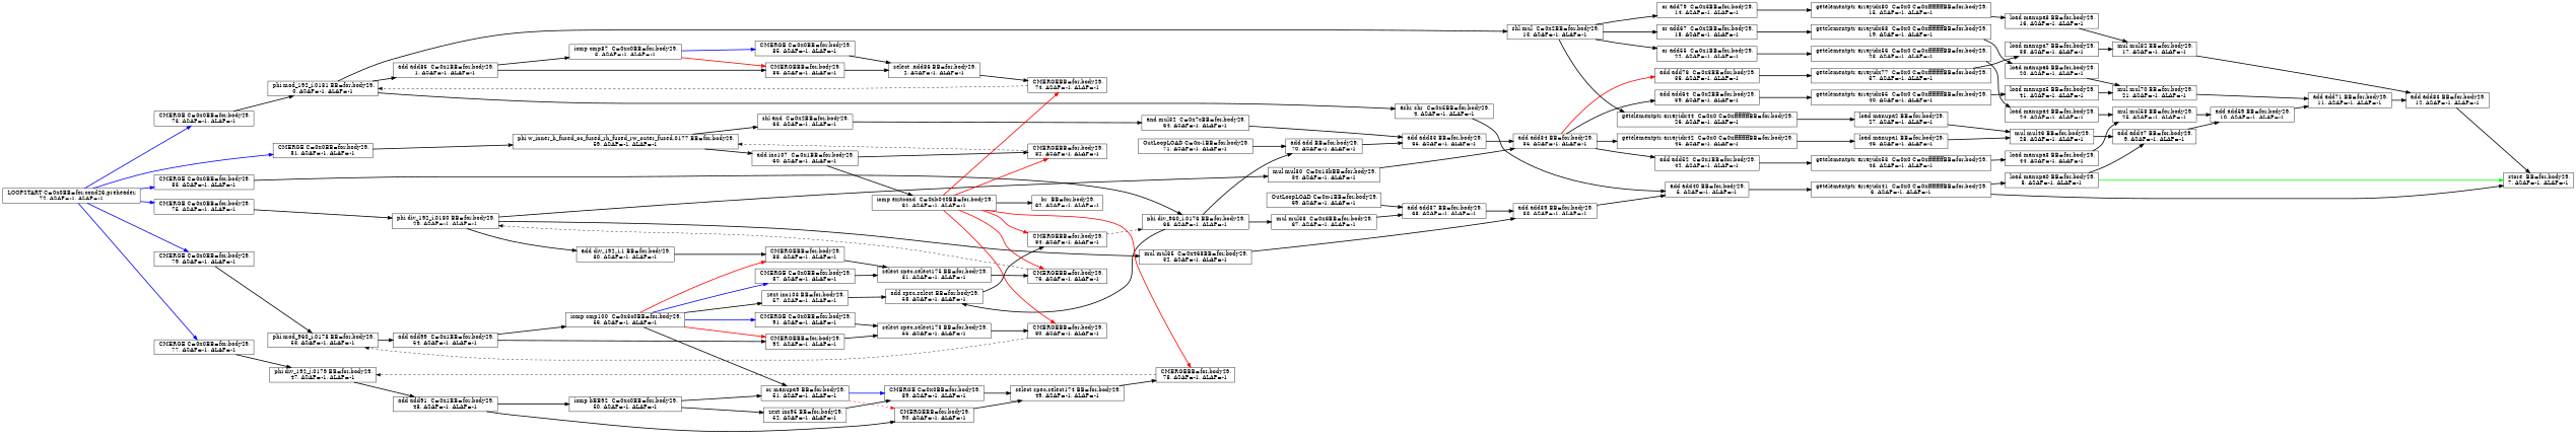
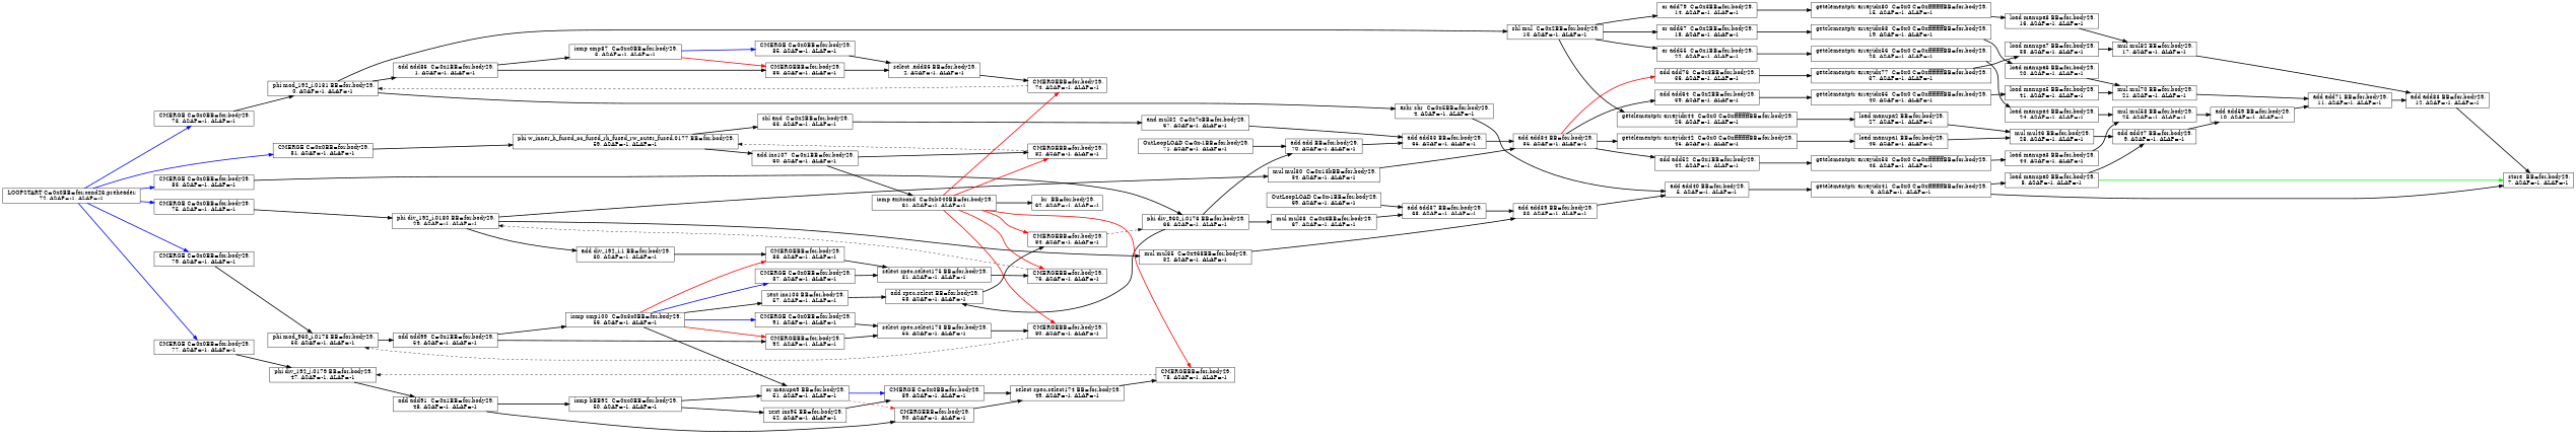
  digraph {
    compound=true
    fontname="DejaVu Serif"
    nslimit=1000.0
    rankdir=LR
    node [fontname="DejaVu Serif" shape=box]
    edge [color=black fontname="DejaVu Serif" style=bold]
    n1 [label=" LOOPSTART C=0x0BB=for.cond26.preheader,\n72, ASAP=-1, ALAP=-1"]
    n2 [label=" CMERGE C=0x0BB=for.body29,\n73, ASAP=-1, ALAP=-1"]
    n3 [label=" CMERGE C=0x0BB=for.body29,\n75, ASAP=-1, ALAP=-1"]
    n4 [label=" CMERGE C=0x0BB=for.body29,\n77, ASAP=-1, ALAP=-1"]
    n5 [label=" CMERGE C=0x0BB=for.body29,\n79, ASAP=-1, ALAP=-1"]
    n6 [label=" CMERGE C=0x0BB=for.body29,\n81, ASAP=-1, ALAP=-1"]
    n7 [label=" CMERGE C=0x0BB=for.body29,\n83, ASAP=-1, ALAP=-1"]
    n8 [label=" phi mod_192_i.0181 BB=for.body29,\n0, ASAP=-1, ALAP=-1"]
    n9 [label=" phi div_192_i.0180 BB=for.body29,\n29, ASAP=-1, ALAP=-1"]
    n10 [label=" phi div_192_j.0179 BB=for.body29,\n47, ASAP=-1, ALAP=-1"]
    n11 [label=" phi mod_960_i.0178 BB=for.body29,\n53, ASAP=-1, ALAP=-1"]
    n12 [label=" phi w_inner_h_fused_oc_fused_rh_fused_rw_outer_fused.0177 BB=for.body29,\n59, ASAP=-1, ALAP=-1"]
    n13 [label=" phi div_960_i.0176 BB=for.body29,\n66, ASAP=-1, ALAP=-1"]
    n14 [label=" add add86  C=0x1BB=for.body29,\n1, ASAP=-1, ALAP=-1"]
    n15 [label=" ashr shr  C=0x5BB=for.body29,\n4, ASAP=-1, ALAP=-1"]
    n16 [label=" shl mul  C=0x2BB=for.body29,\n13, ASAP=-1, ALAP=-1"]
    n17 [label=" icmp cmp87  C=0xc0BB=for.body29,\n3, ASAP=-1, ALAP=-1"]
    n18 [label=" CMERGEBB=for.body29,\n86, ASAP=-1, ALAP=-1"]
    n19 [label=" add add40 BB=for.body29,\n5, ASAP=-1, ALAP=-1"]
    n20 [label=" or add79  C=0x3BB=for.body29,\n14, ASAP=-1, ALAP=-1"]
    n21 [label=" or add67  C=0x2BB=for.body29,\n18, ASAP=-1, ALAP=-1"]
    n22 [label=" or add55  C=0x1BB=for.body29,\n22, ASAP=-1, ALAP=-1"]
    n23 [label=" getelementptr arrayidx44  C=0x0 C=0xffffffffBB=for.body29,\n26, ASAP=-1, ALAP=-1"]
    n24 [label=" CMERGE C=0x0BB=for.body29,\n85, ASAP=-1, ALAP=-1"]
    n25 [label=" select .add86 BB=for.body29,\n2, ASAP=-1, ALAP=-1"]
    n26 [label=" CMERGEBB=for.body29,\n74, ASAP=-1, ALAP=-1"]
    n27 [label=" getelementptr arrayidx41  C=0x0 C=0xffffffffBB=for.body29,\n6, ASAP=-1, ALAP=-1"]
    n28 [label=" store  BB=for.body29,\n7, ASAP=-1, ALAP=-1"]
    n29 [label=" load manupa0 BB=for.body29,\n8, ASAP=-1, ALAP=-1"]
    n30 [label=" add add47 BB=for.body29,\n9, ASAP=-1, ALAP=-1"]
    n31 [label=" add add59 BB=for.body29,\n10, ASAP=-1, ALAP=-1"]
    n32 [label=" add add71 BB=for.body29,\n11, ASAP=-1, ALAP=-1"]
    n33 [label=" add add83 BB=for.body29,\n12, ASAP=-1, ALAP=-1"]
    n34 [label=" getelementptr arrayidx80  C=0x0 C=0xffffffffBB=for.body29,\n15, ASAP=-1, ALAP=-1"]
    n35 [label=" getelementptr arrayidx68  C=0x0 C=0xffffffffBB=for.body29,\n19, ASAP=-1, ALAP=-1"]
    n36 [label=" getelementptr arrayidx56  C=0x0 C=0xffffffffBB=for.body29,\n23, ASAP=-1, ALAP=-1"]
    n37 [label=" load manupa2 BB=for.body29,\n27, ASAP=-1, ALAP=-1"]
    n38 [label=" load manupa8 BB=for.body29,\n16, ASAP=-1, ALAP=-1"]
    n39 [label=" mul mul82 BB=for.body29,\n17, ASAP=-1, ALAP=-1"]
    n40 [label=" add div_192_i.1 BB=for.body29,\n30, ASAP=-1, ALAP=-1"]
    n41 [label=" mul mul35  C=0x468BB=for.body29,\n32, ASAP=-1, ALAP=-1"]
    n42 [label=" mul mul30  C=0x13bBB=for.body29,\n34, ASAP=-1, ALAP=-1"]
    n43 [label=" CMERGEBB=for.body29,\n88, ASAP=-1, ALAP=-1"]
    n44 [label=" add add39 BB=for.body29,\n33, ASAP=-1, ALAP=-1"]
    n45 [label=" add add34 BB=for.body29,\n35, ASAP=-1, ALAP=-1"]
    n46 [label=" load manupa6 BB=for.body29,\n20, ASAP=-1, ALAP=-1"]
    n47 [label=" mul mul70 BB=for.body29,\n21, ASAP=-1, ALAP=-1"]
    n48 [label=" load manupa4 BB=for.body29,\n24, ASAP=-1, ALAP=-1"]
    n49 [label=" mul mul58 BB=for.body29,\n25, ASAP=-1, ALAP=-1"]
    n50 [label=" mul mul46 BB=for.body29,\n28, ASAP=-1, ALAP=-1"]
    n51 [label=" zext inc103 BB=for.body29,\n57, ASAP=-1, ALAP=-1"]
    n52 [label=" add spec.select BB=for.body29,\n58, ASAP=-1, ALAP=-1"]
    n53 [label=" CMERGEBB=for.body29,\n84, ASAP=-1, ALAP=-1"]
    n54 [label=" select spec.select175 BB=for.body29,\n31, ASAP=-1, ALAP=-1"]
    n55 [label=" CMERGEBB=for.body29,\n76, ASAP=-1, ALAP=-1"]
    n56 [label=" add add76  C=0x3BB=for.body29,\n36, ASAP=-1, ALAP=-1"]
    n57 [label=" add add64  C=0x2BB=for.body29,\n39, ASAP=-1, ALAP=-1"]
    n58 [label=" add add52  C=0x1BB=for.body29,\n42, ASAP=-1, ALAP=-1"]
    n59 [label=" getelementptr arrayidx42  C=0x0 C=0xffffffffBB=for.body29,\n45, ASAP=-1, ALAP=-1"]
    n60 [label=" getelementptr arrayidx77  C=0x0 C=0xffffffffBB=for.body29,\n37, ASAP=-1, ALAP=-1"]
    n61 [label=" getelementptr arrayidx65  C=0x0 C=0xffffffffBB=for.body29,\n40, ASAP=-1, ALAP=-1"]
    n62 [label=" getelementptr arrayidx53  C=0x0 C=0xffffffffBB=for.body29,\n43, ASAP=-1, ALAP=-1"]
    n63 [label=" load manupa1 BB=for.body29,\n46, ASAP=-1, ALAP=-1"]
    n64 [label=" load manupa7 BB=for.body29,\n38, ASAP=-1, ALAP=-1"]
    n65 [label=" load manupa5 BB=for.body29,\n41, ASAP=-1, ALAP=-1"]
    n66 [label=" load manupa3 BB=for.body29,\n44, ASAP=-1, ALAP=-1"]
    n67 [label=" add add91  C=0x1BB=for.body29,\n48, ASAP=-1, ALAP=-1"]
    n68 [label=" icmp bBB92  C=0xc0BB=for.body29,\n50, ASAP=-1, ALAP=-1"]
    n69 [label=" CMERGEBB=for.body29,\n90, ASAP=-1, ALAP=-1"]
    n70 [label=" or manupa9 BB=for.body29,\n51, ASAP=-1, ALAP=-1"]
    n71 [label=" zext inc95 BB=for.body29,\n52, ASAP=-1, ALAP=-1"]
    n72 [label=" select spec.select174 BB=for.body29,\n49, ASAP=-1, ALAP=-1"]
    n73 [label=" CMERGEBB=for.body29,\n78, ASAP=-1, ALAP=-1"]
    n74 [label=" CMERGE C=0x0BB=for.body29,\n89, ASAP=-1, ALAP=-1"]
    n75 [label=" add add99  C=0x1BB=for.body29,\n54, ASAP=-1, ALAP=-1"]
    n76 [label=" icmp cmp100  C=0x3c0BB=for.body29,\n56, ASAP=-1, ALAP=-1"]
    n77 [label=" CMERGEBB=for.body29,\n92, ASAP=-1, ALAP=-1"]
    n78 [label=" CMERGE C=0x0BB=for.body29,\n87, ASAP=-1, ALAP=-1"]
    n79 [label=" CMERGE C=0x0BB=for.body29,\n91, ASAP=-1, ALAP=-1"]
    n80 [label=" select spec.select173 BB=for.body29,\n55, ASAP=-1, ALAP=-1"]
    n81 [label=" CMERGEBB=for.body29,\n80, ASAP=-1, ALAP=-1"]
    n82 [label=" add inc107  C=0x1BB=for.body29,\n60, ASAP=-1, ALAP=-1"]
    n83 [label=" shl and  C=0x2BB=for.body29,\n63, ASAP=-1, ALAP=-1"]
    n84 [label=" icmp exitcond  C=0xb040BB=for.body29,\n61, ASAP=-1, ALAP=-1"]
    n85 [label=" CMERGEBB=for.body29,\n82, ASAP=-1, ALAP=-1"]
-   n86 [label=" and mul32  C=0x7cBB=for.body29,\n64, ASAP=-1, ALAP=-1"]
+   n86 [label=" and mul32  C=0x7cBB=for.body29,\n67, ASAP=-1, ALAP=-1"]
    n87 [label=" br  BB=for.body29,\n62, ASAP=-1, ALAP=-1"]
    n88 [label=" add add33 BB=for.body29,\n65, ASAP=-1, ALAP=-1"]
    n89 [label=" mul mul38  C=0x6BB=for.body29,\n67, ASAP=-1, ALAP=-1"]
    n90 [label=" add add BB=for.body29,\n70, ASAP=-1, ALAP=-1"]
    n91 [label=" add add37 BB=for.body29,\n68, ASAP=-1, ALAP=-1"]
    n92 [label=" OutLoopLOAD C=0x-1BB=for.body29,\n69, ASAP=-1, ALAP=-1"]
    n93 [label=" OutLoopLOAD C=0x-1BB=for.body29,\n71, ASAP=-1, ALAP=-1"]
    n1 -> n2 [color=blue]
    n1 -> n3 [color=blue]
    n1 -> n4 [color=blue]
    n1 -> n5 [color=blue]
    n1 -> n6 [color=blue]
    n1 -> n7 [color=blue]
    n2 -> n8
    n3 -> n9
    n4 -> n10
    n5 -> n11
    n6 -> n12
    n7 -> n13
    n8 -> n14
    n8 -> n15
    n8 -> n16
    n9 -> n40
    n9 -> n41
    n9 -> n42
    n10 -> n67
    n11 -> n75
    n12 -> n82
    n12 -> n83
    n13 -> n52
    n13 -> n89
    n13 -> n90
    n14 -> n17
    n14 -> n18
    n15 -> n19
    n16 -> n20
    n16 -> n21
    n16 -> n22
    n16 -> n23
    n17 -> n18 [color=red]
    n17 -> n24 [color=blue]
    n18 -> n25
    n19 -> n27
    n20 -> n34
    n21 -> n35
    n22 -> n36
    n23 -> n37
    n24 -> n25
    n25 -> n26
    n26 -> n8 [style=dashed]
    n27 -> n28
    n27 -> n29
    n29 -> n28 [color=green]
    n29 -> n30
    n30 -> n31
    n31 -> n32
    n32 -> n33
    n33 -> n28
    n34 -> n38
    n35 -> n46
    n36 -> n48
    n37 -> n50
    n38 -> n39
    n39 -> n33
    n40 -> n43
    n41 -> n44
    n42 -> n45
    n43 -> n54
    n44 -> n19
    n45 -> n56 [color=red]
    n45 -> n57
    n45 -> n58
    n45 -> n59
    n46 -> n47
    n47 -> n32
    n48 -> n49
    n49 -> n31
    n50 -> n30
    n51 -> n52
    n52 -> n53
    n53 -> n13 [style=dashed]
    n54 -> n55
    n55 -> n9 [style=dashed]
    n56 -> n60
    n57 -> n61
    n58 -> n62
    n59 -> n63
    n60 -> n64
    n61 -> n65
    n62 -> n66
    n63 -> n50
    n64 -> n39
    n65 -> n47
    n66 -> n49
    n67 -> n68
    n67 -> n69
    n68 -> n70
    n68 -> n71
    n69 -> n72
    n70 -> n69 [color=red style=dashed]
    n70 -> n74 [color=blue]
    n71 -> n74
    n72 -> n73
    n73 -> n10 [style=dashed]
    n74 -> n72
    n75 -> n76
    n75 -> n77
    n76 -> n43 [color=red]
    n76 -> n51
    n76 -> n70
    n76 -> n77 [color=red]
    n76 -> n78 [color=blue]
    n76 -> n79 [color=blue]
    n77 -> n80
    n78 -> n54
    n79 -> n80
    n80 -> n81
    n81 -> n11 [style=dashed]
    n82 -> n84
    n82 -> n85
    n83 -> n86
    n84 -> n26 [color=red]
    n84 -> n53 [color=red]
    n84 -> n55 [color=red]
    n84 -> n73 [color=red]
    n84 -> n81 [color=red]
    n84 -> n85 [color=red]
    n84 -> n87
    n85 -> n12 [style=dashed]
    n86 -> n88
    n88 -> n45
    n89 -> n91
    n90 -> n88
    n91 -> n44
    n92 -> n91
    n93 -> n90
  }
